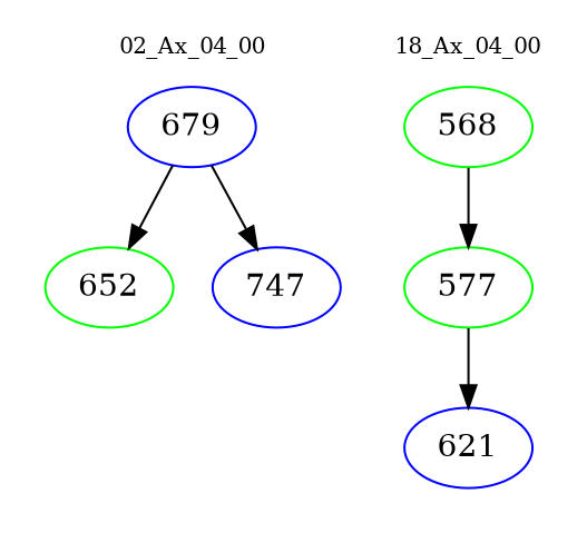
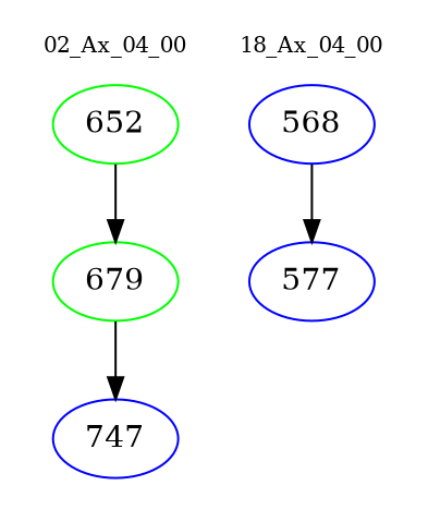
  digraph {
    node [color=blue]
    edge [color=black]
    n1 [color=green label=652]
-   n2 [label=679]
+   n2 [color=green label=679]
    n3 [label=747]
-   n4 [color=green label=568]
-   n5 [color=green label=577]
-   n6 [label=621]
+   n4 [label=568]
+   n5 [label=577]
    subgraph cluster_1 {
      color=white
      fontsize=10
      label="02_Ax_04_00"
      n1
      n2
      n3
    }
    subgraph cluster_2 {
      color=white
      fontsize=10
      label="18_Ax_04_00"
      n4
      n5
-     n6
    }
-   n2 -> n1
+   n1 -> n2
    n2 -> n3
    n4 -> n5
-   n5 -> n6
  }
